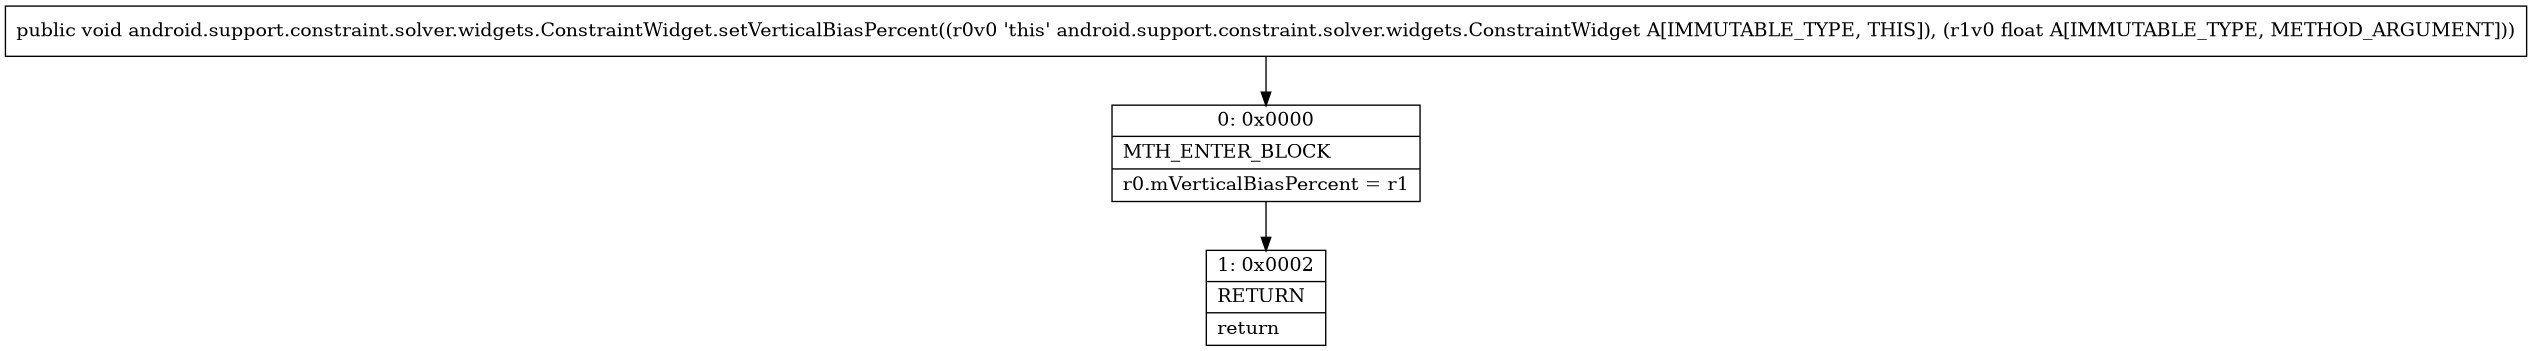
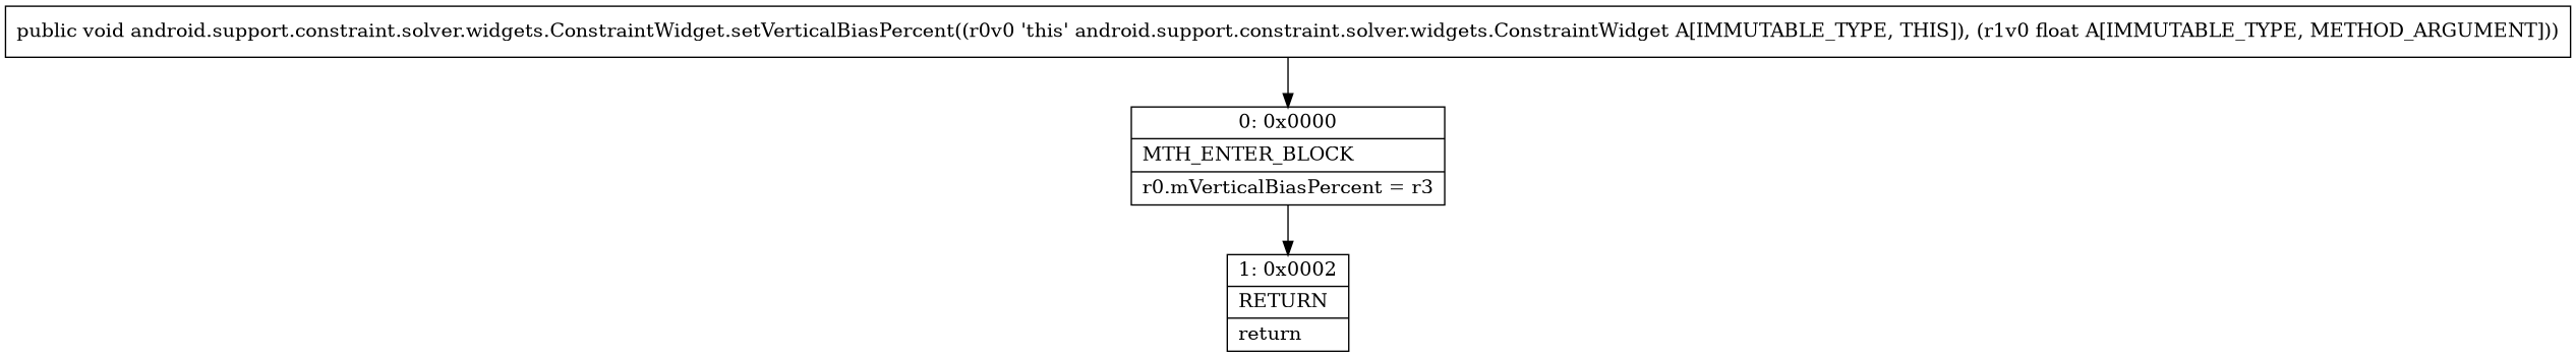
  digraph {
    node [shape=record]
-   n1 [label="{0\:\ 0x0000|MTH_ENTER_BLOCK\l|r0.mVerticalBiasPercent = r1\l}"]
+   n1 [label="{0\:\ 0x0000|MTH_ENTER_BLOCK\l|r0.mVerticalBiasPercent = r3\l}"]
    n2 [label="{1\:\ 0x0002|RETURN\l|return\l}"]
    n3 [label="{public void android.support.constraint.solver.widgets.ConstraintWidget.setVerticalBiasPercent((r0v0 'this' android.support.constraint.solver.widgets.ConstraintWidget A[IMMUTABLE_TYPE, THIS]), (r1v0 float A[IMMUTABLE_TYPE, METHOD_ARGUMENT])) }"]
    n1 -> n2
    n3 -> n1
  }
